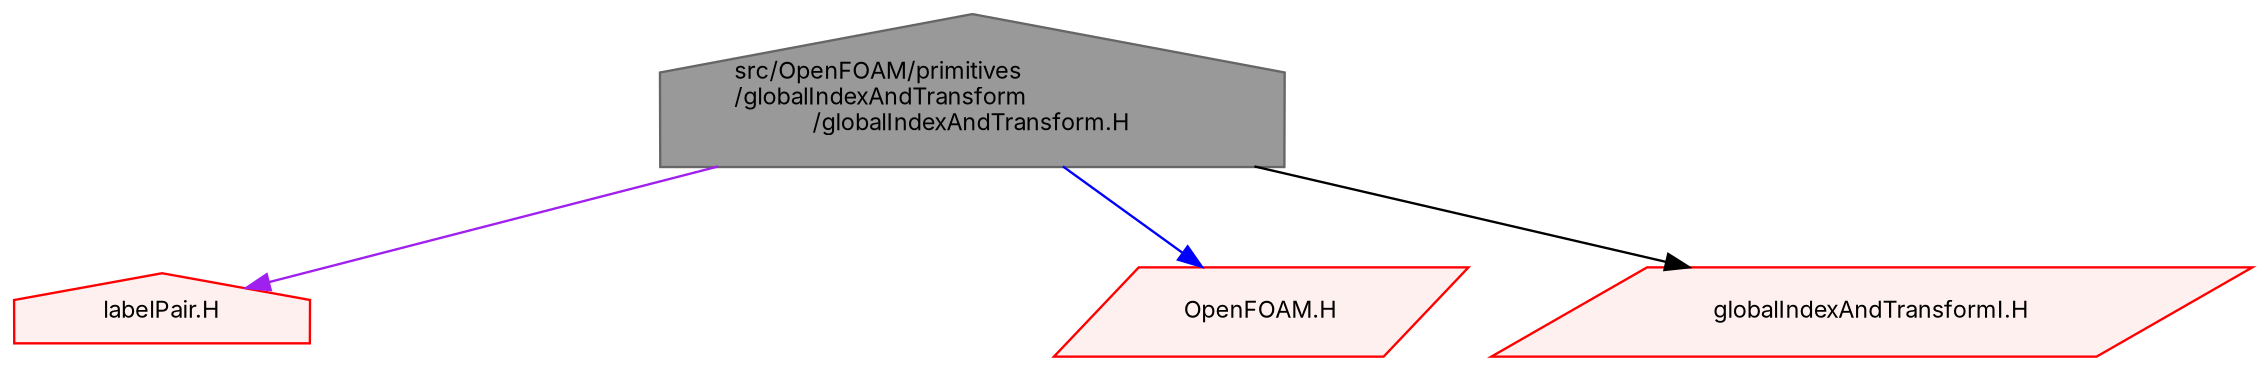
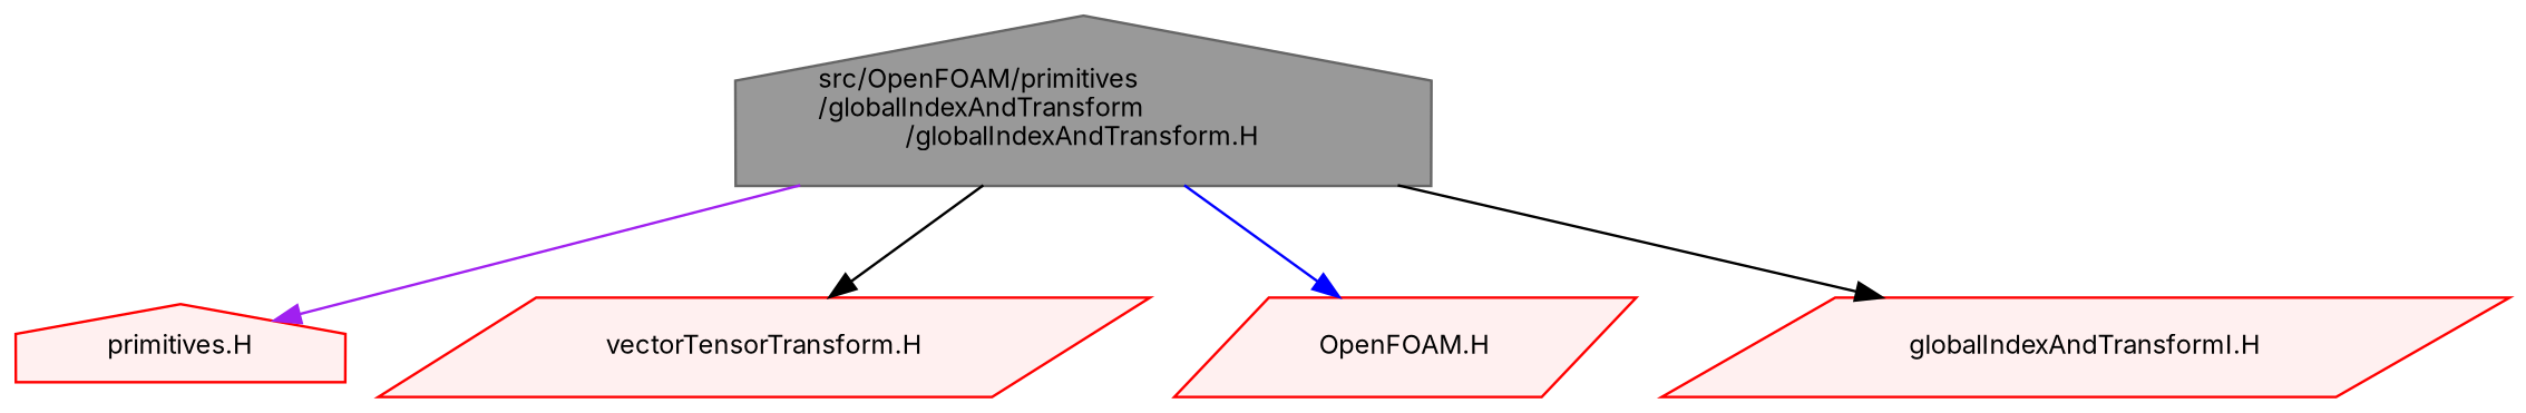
  digraph {
    fontname=Inter
    node [color=red fillcolor="#FFF0F0" fontname=Inter fontsize=10 shape=parallelogram style=filled]
    edge [color=black fontname=Inter fontsize=10 labelfontname=Helvetica labelfontsize=10 style=solid]
    n1 [color=gray40 fillcolor=grey60 fontcolor=black height=0.2 label="src/OpenFOAM/primitives\l/globalIndexAndTransform\l/globalIndexAndTransform.H" shape=house width=0.4]
-   n2 [height=0.2 label="labelPair.H" shape=house width=0.4]
+   n2 [height=0.2 label="primitives.H" shape=house width=0.4]
+   n3 [height=0.2 label="vectorTensorTransform.H" width=0.4]
    n4 [height=0.2 label="OpenFOAM.H" width=0.4]
    n5 [height=0.2 label="globalIndexAndTransformI.H" width=0.4]
    n1 -> n2 [color=purple]
+   n1 -> n3
    n1 -> n4 [color=blue]
    n1 -> n5
  }
